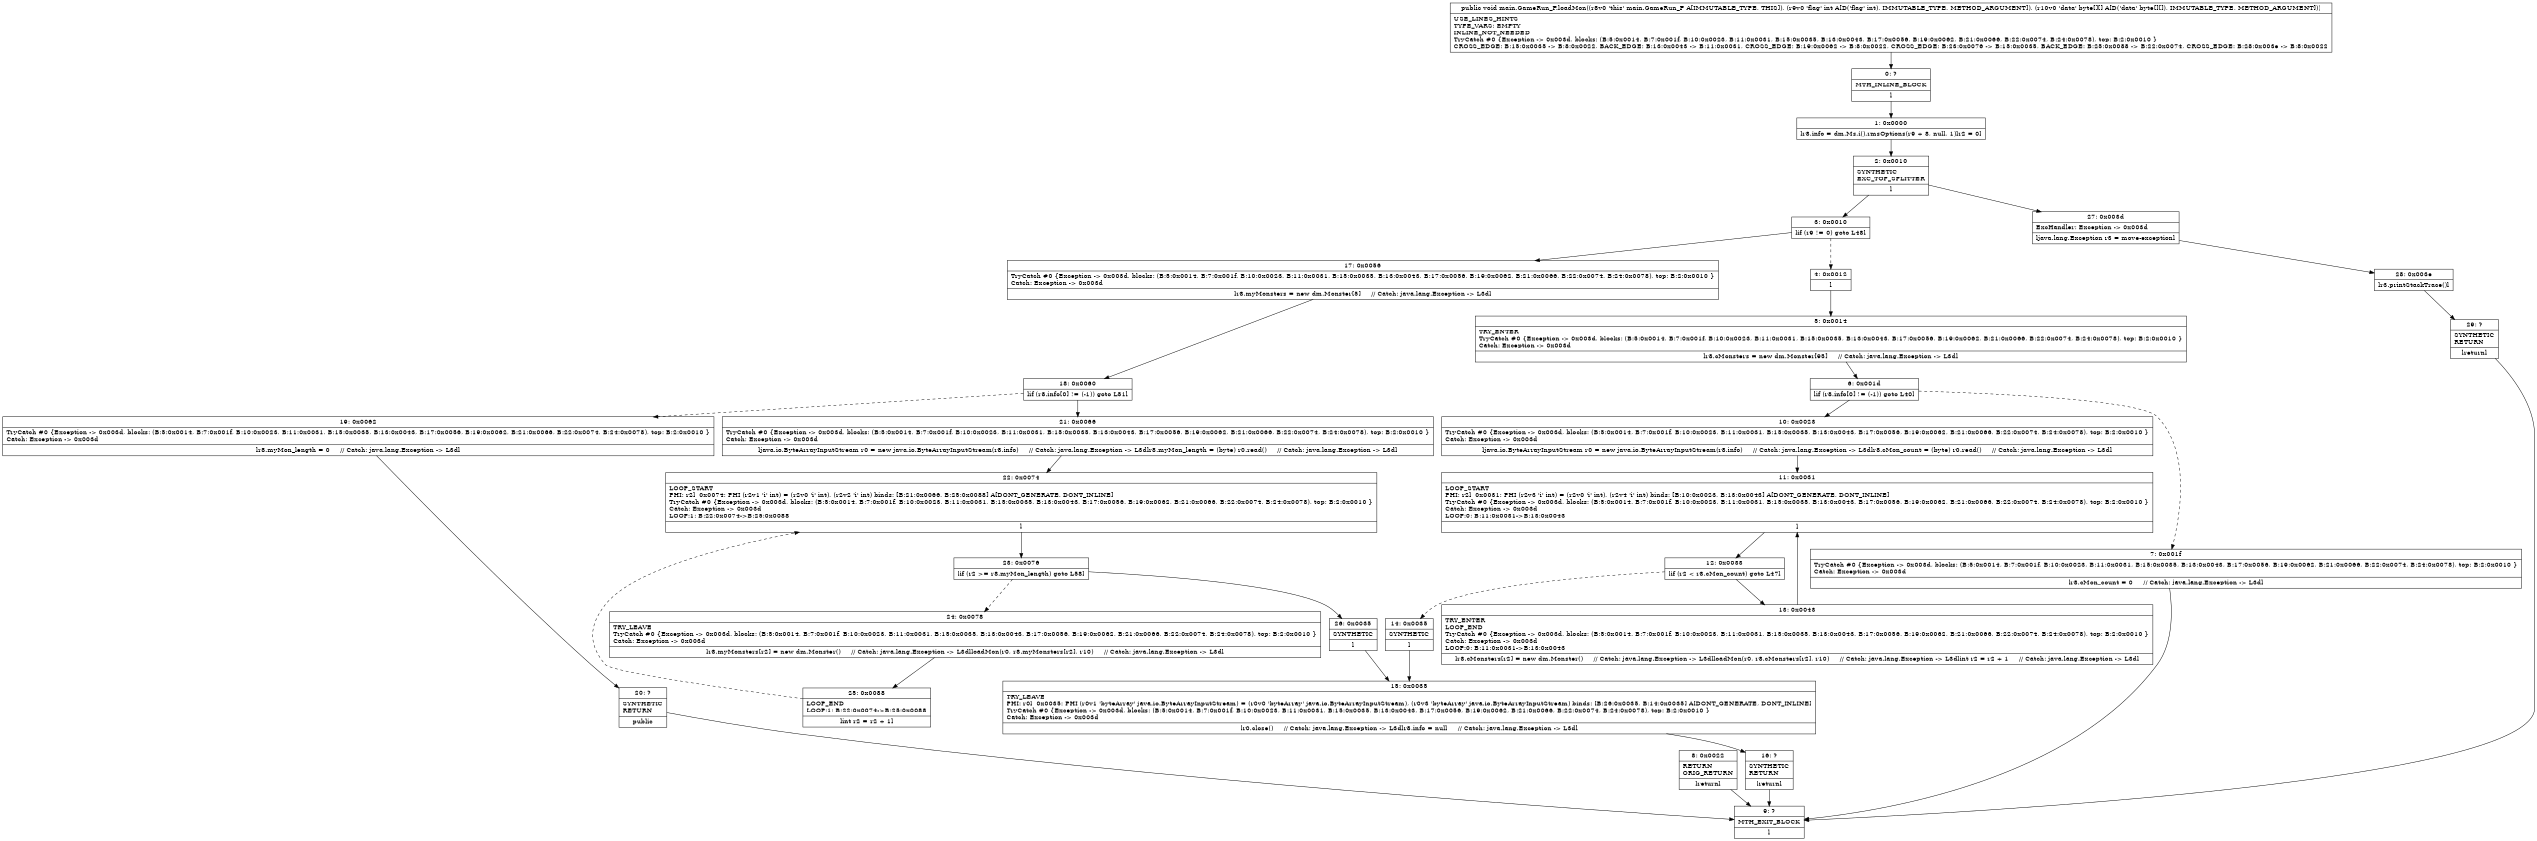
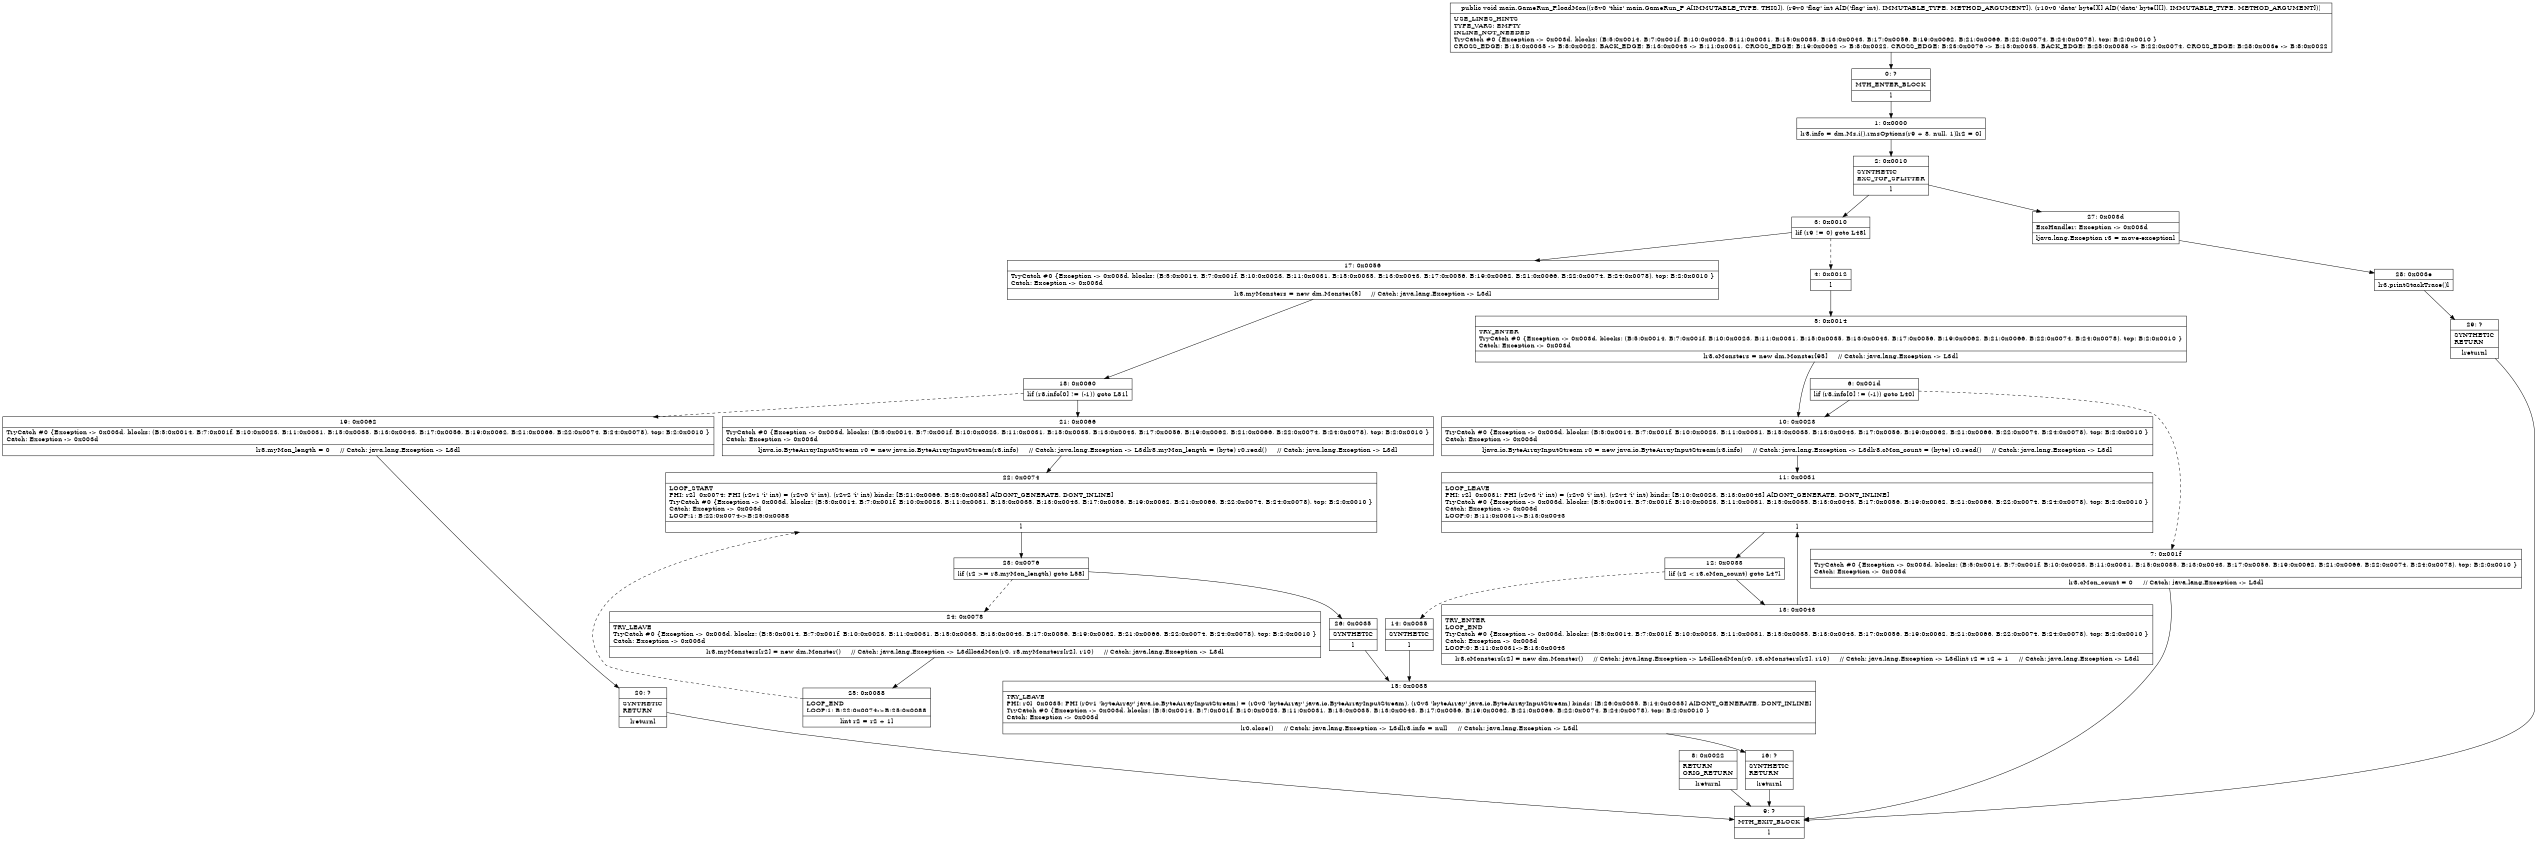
  digraph {
    node [shape=record]
-   n1 [label="{0\:\ ?|MTH_INLINE_BLOCK\l|l}"]
+   n1 [label="{0\:\ ?|MTH_ENTER_BLOCK\l|l}"]
    n2 [label="{1\:\ 0x0000|lr8.info = dm.Ms.i().rmsOptions(r9 + 8, null, 1)lr2 = 0l}"]
    n3 [label="{2\:\ 0x0010|SYNTHETIC\lEXC_TOP_SPLITTER\l|l}"]
    n4 [label="{3\:\ 0x0010|lif (r9 != 0) goto L48l}"]
    n5 [label="{27\:\ 0x003d|ExcHandler: Exception \-\> 0x003d\l|ljava.lang.Exception r3 = move\-exceptionl}"]
    n6 [label="{4\:\ 0x0012|l}"]
    n7 [label="{17\:\ 0x0056|TryCatch #0 \{Exception \-\> 0x003d, blocks: (B:5:0x0014, B:7:0x001f, B:10:0x0023, B:11:0x0031, B:15:0x0035, B:13:0x0043, B:17:0x0056, B:19:0x0062, B:21:0x0066, B:22:0x0074, B:24:0x0078), top: B:2:0x0010 \}\lCatch: Exception \-\> 0x003d\l|lr8.myMonsters = new dm.Monster[5]     \/\/ Catch: java.lang.Exception \-\> L3dl}"]
    n8 [label="{28\:\ 0x003e|lr3.printStackTrace()l}"]
    n9 [label="{5\:\ 0x0014|TRY_ENTER\lTryCatch #0 \{Exception \-\> 0x003d, blocks: (B:5:0x0014, B:7:0x001f, B:10:0x0023, B:11:0x0031, B:15:0x0035, B:13:0x0043, B:17:0x0056, B:19:0x0062, B:21:0x0066, B:22:0x0074, B:24:0x0078), top: B:2:0x0010 \}\lCatch: Exception \-\> 0x003d\l|lr8.cMonsters = new dm.Monster[95]     \/\/ Catch: java.lang.Exception \-\> L3dl}"]
    n10 [label="{18\:\ 0x0060|lif (r8.info[0] != (\-1)) goto L51l}"]
    n11 [label="{6\:\ 0x001d|lif (r8.info[0] != (\-1)) goto L40l}"]
    n12 [label="{7\:\ 0x001f|TryCatch #0 \{Exception \-\> 0x003d, blocks: (B:5:0x0014, B:7:0x001f, B:10:0x0023, B:11:0x0031, B:15:0x0035, B:13:0x0043, B:17:0x0056, B:19:0x0062, B:21:0x0066, B:22:0x0074, B:24:0x0078), top: B:2:0x0010 \}\lCatch: Exception \-\> 0x003d\l|lr8.cMon_count = 0     \/\/ Catch: java.lang.Exception \-\> L3dl}"]
    n13 [label="{10\:\ 0x0023|TryCatch #0 \{Exception \-\> 0x003d, blocks: (B:5:0x0014, B:7:0x001f, B:10:0x0023, B:11:0x0031, B:15:0x0035, B:13:0x0043, B:17:0x0056, B:19:0x0062, B:21:0x0066, B:22:0x0074, B:24:0x0078), top: B:2:0x0010 \}\lCatch: Exception \-\> 0x003d\l|ljava.io.ByteArrayInputStream r0 = new java.io.ByteArrayInputStream(r8.info)     \/\/ Catch: java.lang.Exception \-\> L3dlr8.cMon_count = (byte) r0.read()     \/\/ Catch: java.lang.Exception \-\> L3dl}"]
    n14 [label="{9\:\ ?|MTH_EXIT_BLOCK\l|l}"]
-   n15 [label="{11\:\ 0x0031|LOOP_START\lPHI: r2l  0x0031: PHI (r2v3 'i' int) = (r2v0 'i' int), (r2v4 'i' int) binds: [B:10:0x0023, B:13:0x0043] A[DONT_GENERATE, DONT_INLINE]\lTryCatch #0 \{Exception \-\> 0x003d, blocks: (B:5:0x0014, B:7:0x001f, B:10:0x0023, B:11:0x0031, B:15:0x0035, B:13:0x0043, B:17:0x0056, B:19:0x0062, B:21:0x0066, B:22:0x0074, B:24:0x0078), top: B:2:0x0010 \}\lCatch: Exception \-\> 0x003d\lLOOP:0: B:11:0x0031\-\>B:13:0x0043\l|l}"]
+   n15 [label="{11\:\ 0x0031|LOOP_LEAVE\lPHI: r2l  0x0031: PHI (r2v3 'i' int) = (r2v0 'i' int), (r2v4 'i' int) binds: [B:10:0x0023, B:13:0x0043] A[DONT_GENERATE, DONT_INLINE]\lTryCatch #0 \{Exception \-\> 0x003d, blocks: (B:5:0x0014, B:7:0x001f, B:10:0x0023, B:11:0x0031, B:15:0x0035, B:13:0x0043, B:17:0x0056, B:19:0x0062, B:21:0x0066, B:22:0x0074, B:24:0x0078), top: B:2:0x0010 \}\lCatch: Exception \-\> 0x003d\lLOOP:0: B:11:0x0031\-\>B:13:0x0043\l|l}"]
    n16 [label="{8\:\ 0x0022|RETURN\lORIG_RETURN\l|lreturnl}"]
    n17 [label="{12\:\ 0x0033|lif (r2 \< r8.cMon_count) goto L47l}"]
    n18 [label="{13\:\ 0x0043|TRY_ENTER\lLOOP_END\lTryCatch #0 \{Exception \-\> 0x003d, blocks: (B:5:0x0014, B:7:0x001f, B:10:0x0023, B:11:0x0031, B:15:0x0035, B:13:0x0043, B:17:0x0056, B:19:0x0062, B:21:0x0066, B:22:0x0074, B:24:0x0078), top: B:2:0x0010 \}\lCatch: Exception \-\> 0x003d\lLOOP:0: B:11:0x0031\-\>B:13:0x0043\l|lr8.cMonsters[r2] = new dm.Monster()     \/\/ Catch: java.lang.Exception \-\> L3dlloadMon(r0, r8.cMonsters[r2], r10)     \/\/ Catch: java.lang.Exception \-\> L3dlint r2 = r2 + 1     \/\/ Catch: java.lang.Exception \-\> L3dl}"]
    n19 [label="{14\:\ 0x0035|SYNTHETIC\l|l}"]
    n20 [label="{15\:\ 0x0035|TRY_LEAVE\lPHI: r0l  0x0035: PHI (r0v1 'byteArray' java.io.ByteArrayInputStream) = (r0v0 'byteArray' java.io.ByteArrayInputStream), (r0v3 'byteArray' java.io.ByteArrayInputStream) binds: [B:26:0x0035, B:14:0x0035] A[DONT_GENERATE, DONT_INLINE]\lTryCatch #0 \{Exception \-\> 0x003d, blocks: (B:5:0x0014, B:7:0x001f, B:10:0x0023, B:11:0x0031, B:15:0x0035, B:13:0x0043, B:17:0x0056, B:19:0x0062, B:21:0x0066, B:22:0x0074, B:24:0x0078), top: B:2:0x0010 \}\lCatch: Exception \-\> 0x003d\l|lr0.close()     \/\/ Catch: java.lang.Exception \-\> L3dlr8.info = null     \/\/ Catch: java.lang.Exception \-\> L3dl}"]
    n21 [label="{16\:\ ?|SYNTHETIC\lRETURN\l|lreturnl}"]
    n22 [label="{19\:\ 0x0062|TryCatch #0 \{Exception \-\> 0x003d, blocks: (B:5:0x0014, B:7:0x001f, B:10:0x0023, B:11:0x0031, B:15:0x0035, B:13:0x0043, B:17:0x0056, B:19:0x0062, B:21:0x0066, B:22:0x0074, B:24:0x0078), top: B:2:0x0010 \}\lCatch: Exception \-\> 0x003d\l|lr8.myMon_length = 0     \/\/ Catch: java.lang.Exception \-\> L3dl}"]
    n23 [label="{21\:\ 0x0066|TryCatch #0 \{Exception \-\> 0x003d, blocks: (B:5:0x0014, B:7:0x001f, B:10:0x0023, B:11:0x0031, B:15:0x0035, B:13:0x0043, B:17:0x0056, B:19:0x0062, B:21:0x0066, B:22:0x0074, B:24:0x0078), top: B:2:0x0010 \}\lCatch: Exception \-\> 0x003d\l|ljava.io.ByteArrayInputStream r0 = new java.io.ByteArrayInputStream(r8.info)     \/\/ Catch: java.lang.Exception \-\> L3dlr8.myMon_length = (byte) r0.read()     \/\/ Catch: java.lang.Exception \-\> L3dl}"]
-   n24 [label="{20\:\ ?|SYNTHETIC\lRETURN\l|public}"]
+   n24 [label="{20\:\ ?|SYNTHETIC\lRETURN\l|lreturnl}"]
    n25 [label="{22\:\ 0x0074|LOOP_START\lPHI: r2l  0x0074: PHI (r2v1 'i' int) = (r2v0 'i' int), (r2v2 'i' int) binds: [B:21:0x0066, B:25:0x0088] A[DONT_GENERATE, DONT_INLINE]\lTryCatch #0 \{Exception \-\> 0x003d, blocks: (B:5:0x0014, B:7:0x001f, B:10:0x0023, B:11:0x0031, B:15:0x0035, B:13:0x0043, B:17:0x0056, B:19:0x0062, B:21:0x0066, B:22:0x0074, B:24:0x0078), top: B:2:0x0010 \}\lCatch: Exception \-\> 0x003d\lLOOP:1: B:22:0x0074\-\>B:25:0x0088\l|l}"]
    n26 [label="{23\:\ 0x0076|lif (r2 \>= r8.myMon_length) goto L58l}"]
    n27 [label="{24\:\ 0x0078|TRY_LEAVE\lTryCatch #0 \{Exception \-\> 0x003d, blocks: (B:5:0x0014, B:7:0x001f, B:10:0x0023, B:11:0x0031, B:15:0x0035, B:13:0x0043, B:17:0x0056, B:19:0x0062, B:21:0x0066, B:22:0x0074, B:24:0x0078), top: B:2:0x0010 \}\lCatch: Exception \-\> 0x003d\l|lr8.myMonsters[r2] = new dm.Monster()     \/\/ Catch: java.lang.Exception \-\> L3dlloadMon(r0, r8.myMonsters[r2], r10)     \/\/ Catch: java.lang.Exception \-\> L3dl}"]
    n28 [label="{26\:\ 0x0035|SYNTHETIC\l|l}"]
    n29 [label="{25\:\ 0x0088|LOOP_END\lLOOP:1: B:22:0x0074\-\>B:25:0x0088\l|lint r2 = r2 + 1l}"]
    n30 [label="{29\:\ ?|SYNTHETIC\lRETURN\l|lreturnl}"]
    n31 [label="{public void main.GameRun_F.loadMon((r8v0 'this' main.GameRun_F A[IMMUTABLE_TYPE, THIS]), (r9v0 'flag' int A[D('flag' int), IMMUTABLE_TYPE, METHOD_ARGUMENT]), (r10v0 'data' byte[][] A[D('data' byte[][]), IMMUTABLE_TYPE, METHOD_ARGUMENT]))  | USE_LINES_HINTS\lTYPE_VARS: EMPTY\lINLINE_NOT_NEEDED\lTryCatch #0 \{Exception \-\> 0x003d, blocks: (B:5:0x0014, B:7:0x001f, B:10:0x0023, B:11:0x0031, B:15:0x0035, B:13:0x0043, B:17:0x0056, B:19:0x0062, B:21:0x0066, B:22:0x0074, B:24:0x0078), top: B:2:0x0010 \}\lCROSS_EDGE: B:15:0x0035 \-\> B:8:0x0022, BACK_EDGE: B:13:0x0043 \-\> B:11:0x0031, CROSS_EDGE: B:19:0x0062 \-\> B:8:0x0022, CROSS_EDGE: B:23:0x0076 \-\> B:15:0x0035, BACK_EDGE: B:25:0x0088 \-\> B:22:0x0074, CROSS_EDGE: B:28:0x003e \-\> B:8:0x0022\l}"]
    n1 -> n2
    n2 -> n3
    n3 -> n4
    n3 -> n5
    n4 -> n6 [style=dashed]
    n4 -> n7
    n5 -> n8
    n6 -> n9
    n7 -> n10
    n8 -> n30
-   n9 -> n11
+   n9 -> n13
    n10 -> n22 [style=dashed]
    n10 -> n23
    n11 -> n12 [style=dashed]
    n11 -> n13
    n12 -> n14
    n13 -> n15
    n15 -> n17
    n16 -> n14
    n17 -> n18
    n17 -> n19 [style=dashed]
    n18 -> n15
    n19 -> n20
    n20 -> n21
    n21 -> n14
    n22 -> n24
    n23 -> n25
    n24 -> n14
    n25 -> n26
    n26 -> n27 [style=dashed]
    n26 -> n28
    n27 -> n29
    n28 -> n20
    n29 -> n25 [style=dashed]
    n30 -> n14
    n31 -> n1
  }
